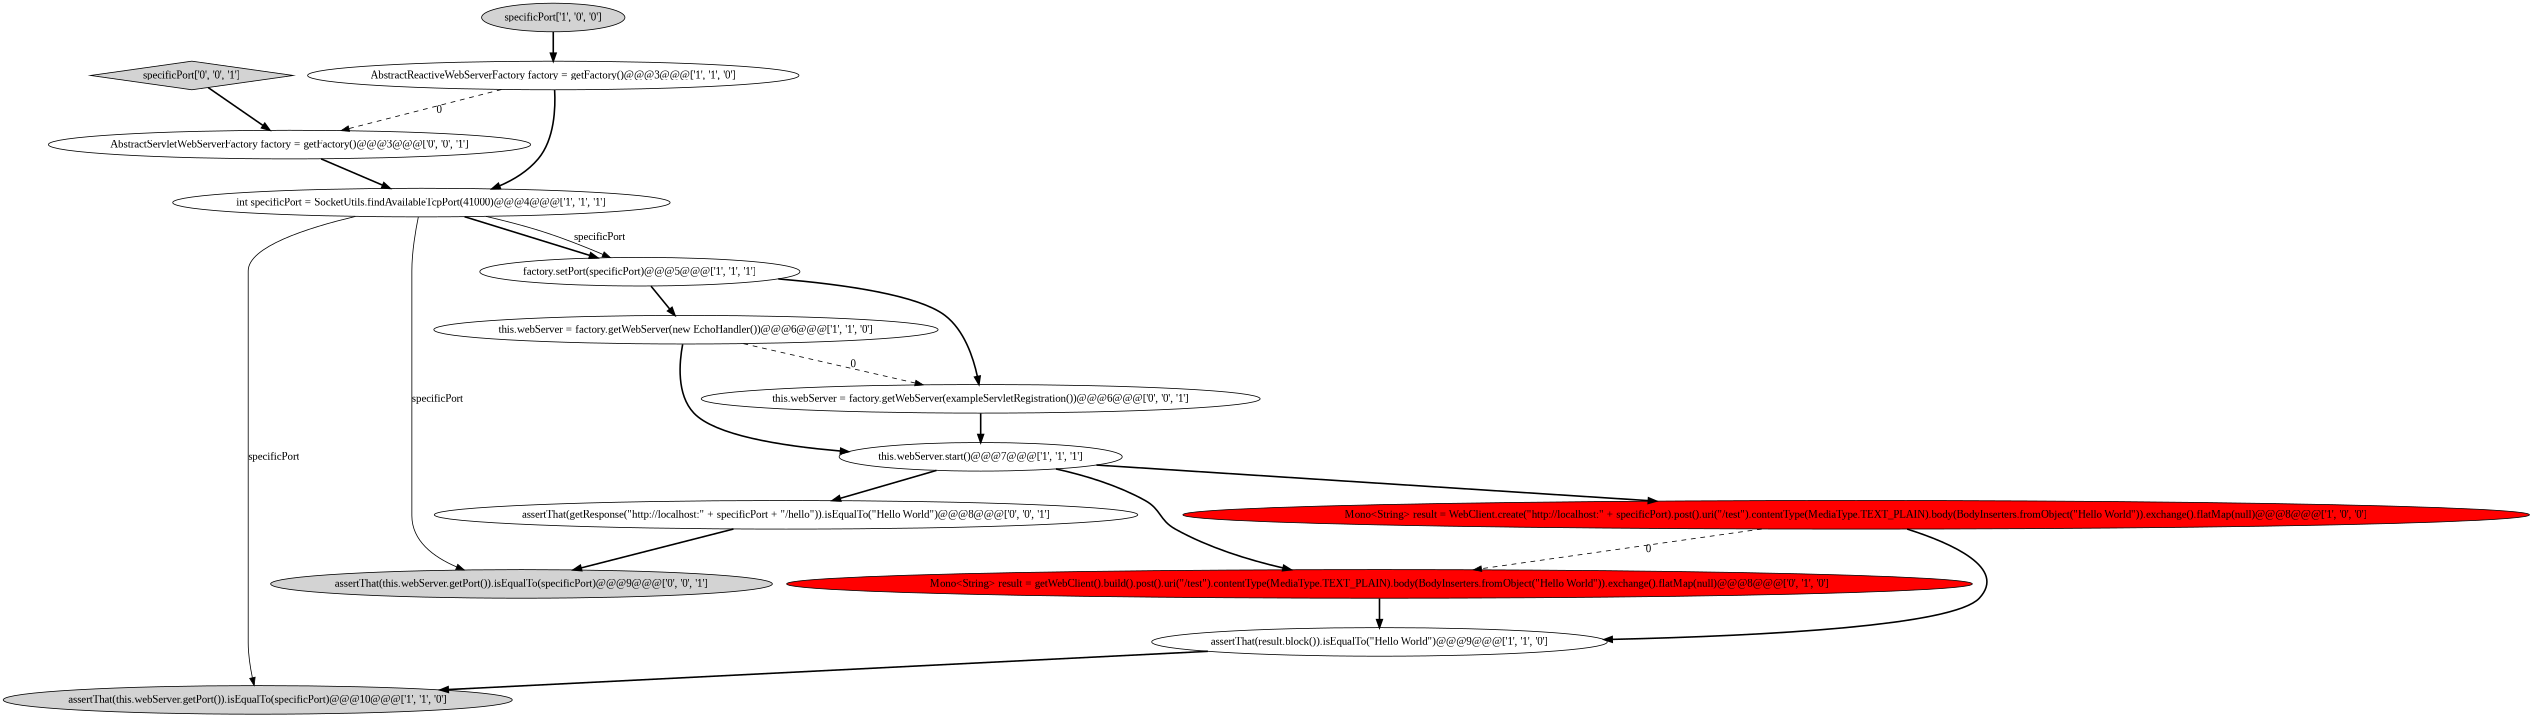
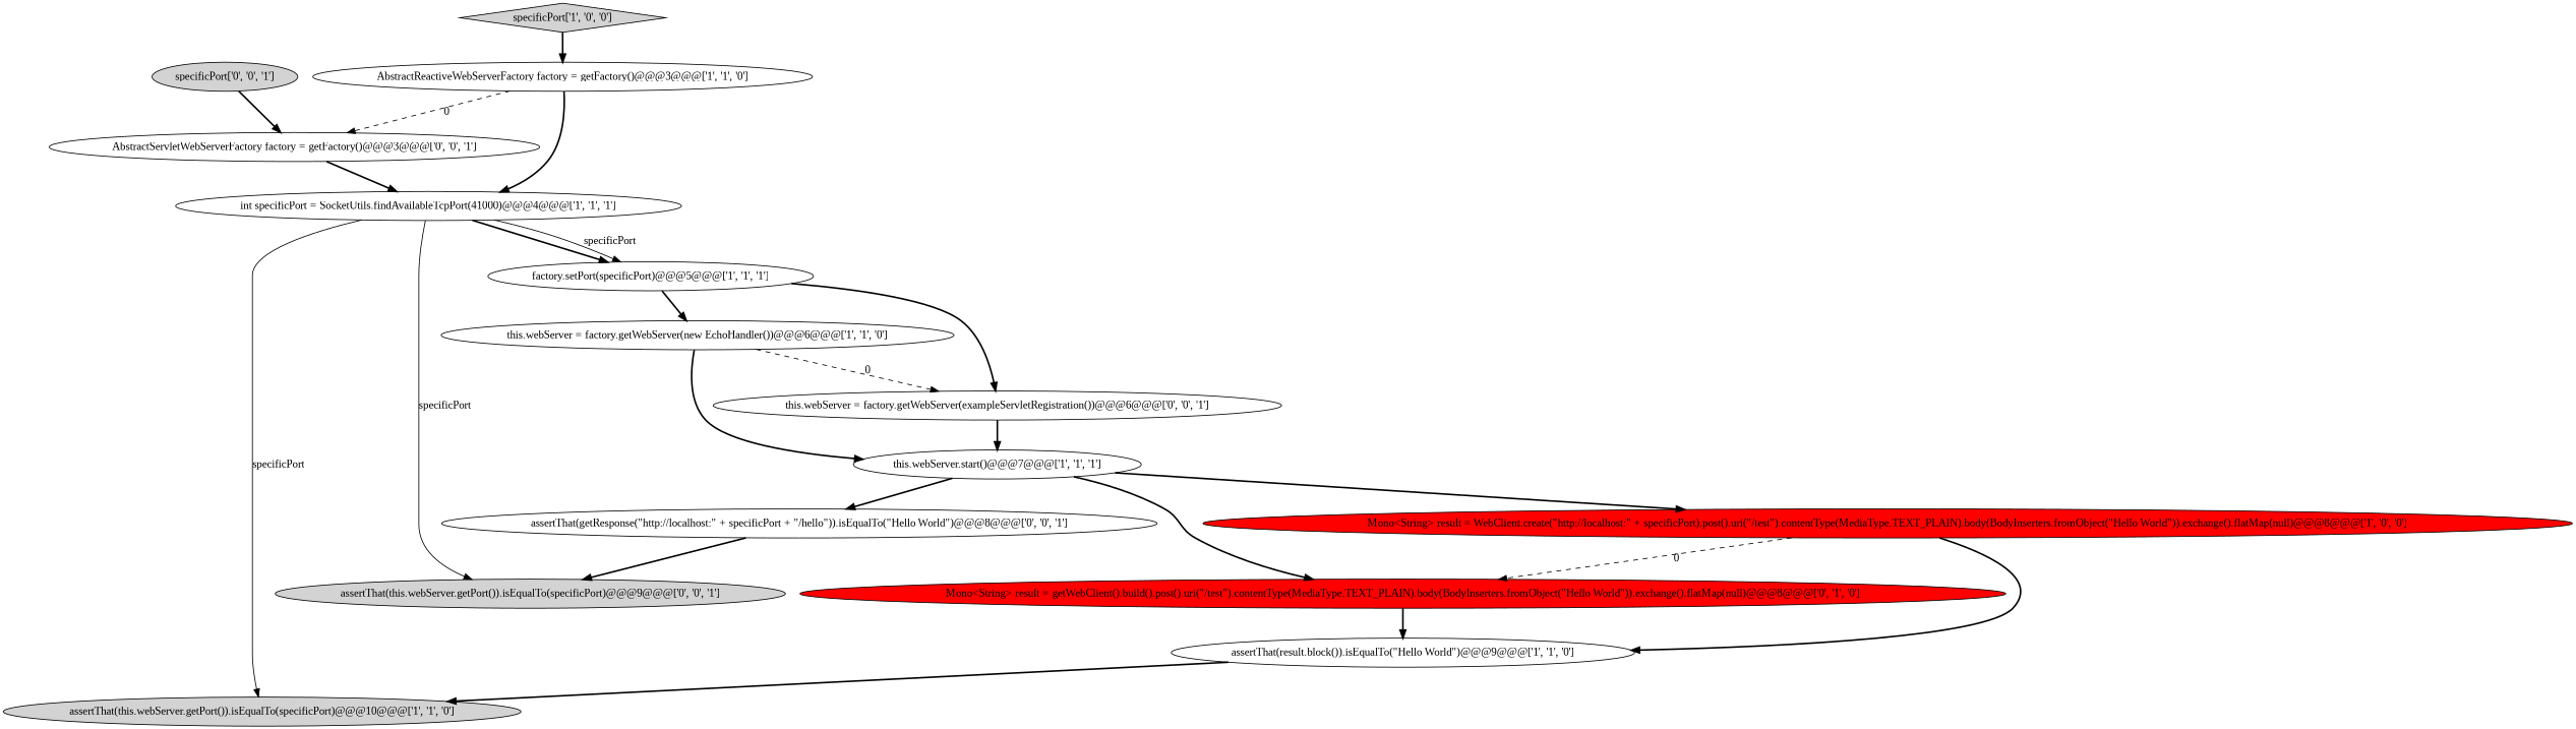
  digraph {
    fontname="Liberation Serif"
    node [fillcolor=white fontname="Liberation Serif" shape=ellipse style=filled]
    edge [fontname="Liberation Serif" style=bold]
    n1 [label="this.webServer.start()@@@7@@@['1', '1', '1']"]
    n2 [label="assertThat(getResponse(\"http://localhost:\" + specificPort + \"/hello\")).isEqualTo(\"Hello World\")@@@8@@@['0', '0', '1']"]
    n3 [fillcolor=red label="Mono<String> result = getWebClient().build().post().uri(\"/test\").contentType(MediaType.TEXT_PLAIN).body(BodyInserters.fromObject(\"Hello World\")).exchange().flatMap(null)@@@8@@@['0', '1', '0']"]
    n4 [fillcolor=red label="Mono<String> result = WebClient.create(\"http://localhost:\" + specificPort).post().uri(\"/test\").contentType(MediaType.TEXT_PLAIN).body(BodyInserters.fromObject(\"Hello World\")).exchange().flatMap(null)@@@8@@@['1', '0', '0']"]
    n5 [fillcolor=lightgray label="assertThat(this.webServer.getPort()).isEqualTo(specificPort)@@@9@@@['0', '0', '1']"]
    n6 [label="assertThat(result.block()).isEqualTo(\"Hello World\")@@@9@@@['1', '1', '0']"]
    n7 [label="this.webServer = factory.getWebServer(new EchoHandler())@@@6@@@['1', '1', '0']"]
    n8 [label="this.webServer = factory.getWebServer(exampleServletRegistration())@@@6@@@['0', '0', '1']"]
-   n9 [fillcolor=lightgray label="specificPort['1', '0', '0']"]
+   n9 [fillcolor=lightgray label="specificPort['1', '0', '0']" shape=diamond]
    n10 [label="AbstractReactiveWebServerFactory factory = getFactory()@@@3@@@['1', '1', '0']"]
    n11 [label="int specificPort = SocketUtils.findAvailableTcpPort(41000)@@@4@@@['1', '1', '1']"]
    n12 [label="AbstractServletWebServerFactory factory = getFactory()@@@3@@@['0', '0', '1']"]
    n13 [fillcolor=lightgray label="assertThat(this.webServer.getPort()).isEqualTo(specificPort)@@@10@@@['1', '1', '0']"]
    n14 [label="factory.setPort(specificPort)@@@5@@@['1', '1', '1']"]
-   n15 [fillcolor=lightgray label="specificPort['0', '0', '1']" shape=diamond]
+   n15 [fillcolor=lightgray label="specificPort['0', '0', '1']"]
    n1 -> n2
    n1 -> n3
    n1 -> n4
    n2 -> n5
    n3 -> n6
    n4 -> n3 [label=0 style=dashed]
    n4 -> n6
    n6 -> n13
    n7 -> n1
    n7 -> n8 [label=0 style=dashed]
    n8 -> n1
    n9 -> n10
    n10 -> n11
    n10 -> n12 [label=0 style=dashed]
    n11 -> n5 [label=specificPort style=solid]
    n11 -> n13 [label=specificPort style=solid]
    n11 -> n14
    n11 -> n14 [label=specificPort style=solid]
    n12 -> n11
    n14 -> n7
    n14 -> n8
    n15 -> n12
  }
